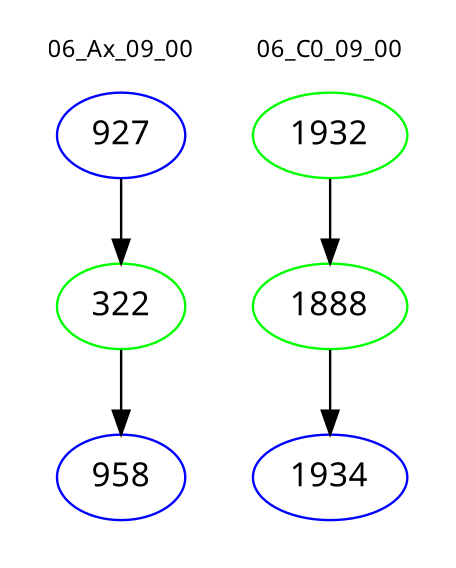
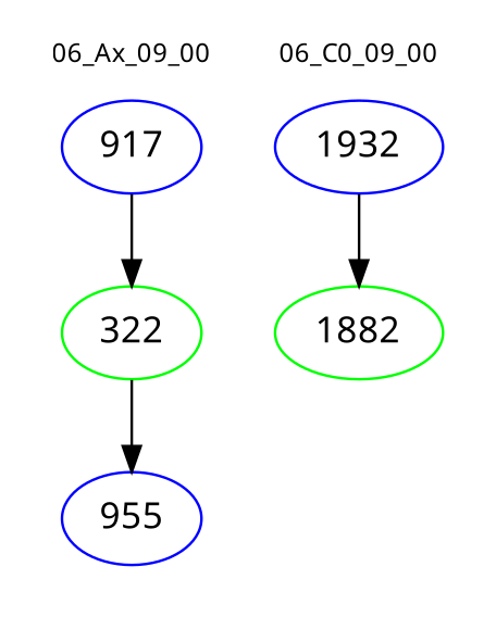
  digraph {
    fontname="Noto Sans"
    node [color=blue fontname="Noto Sans"]
    edge [color=black fontname="Noto Sans"]
-   n1 [label=927]
+   n1 [label=917]
    n2 [color=green label=322]
-   n3 [label=958]
-   n4 [color=green label=1932]
-   n5 [color=green label=1888]
-   n6 [label=1934]
+   n3 [label=955]
+   n4 [label=1932]
+   n5 [color=green label=1882]
    subgraph cluster_1 {
      color=white
      fontsize=10
      label="06_Ax_09_00"
      n1
      n2
      n3
    }
    subgraph cluster_2 {
      color=white
      fontsize=10
      label="06_C0_09_00"
      n4
      n5
-     n6
    }
    n1 -> n2
    n2 -> n3
    n4 -> n5
-   n5 -> n6
  }
